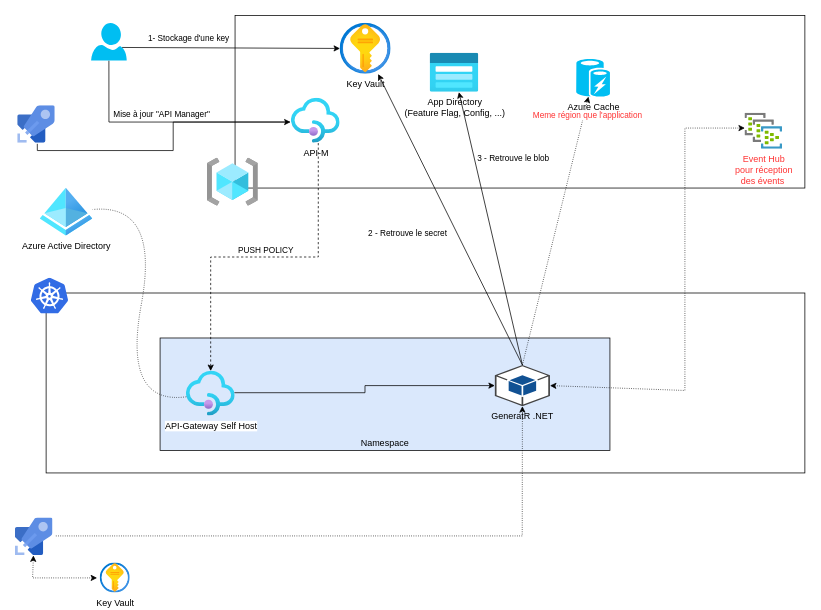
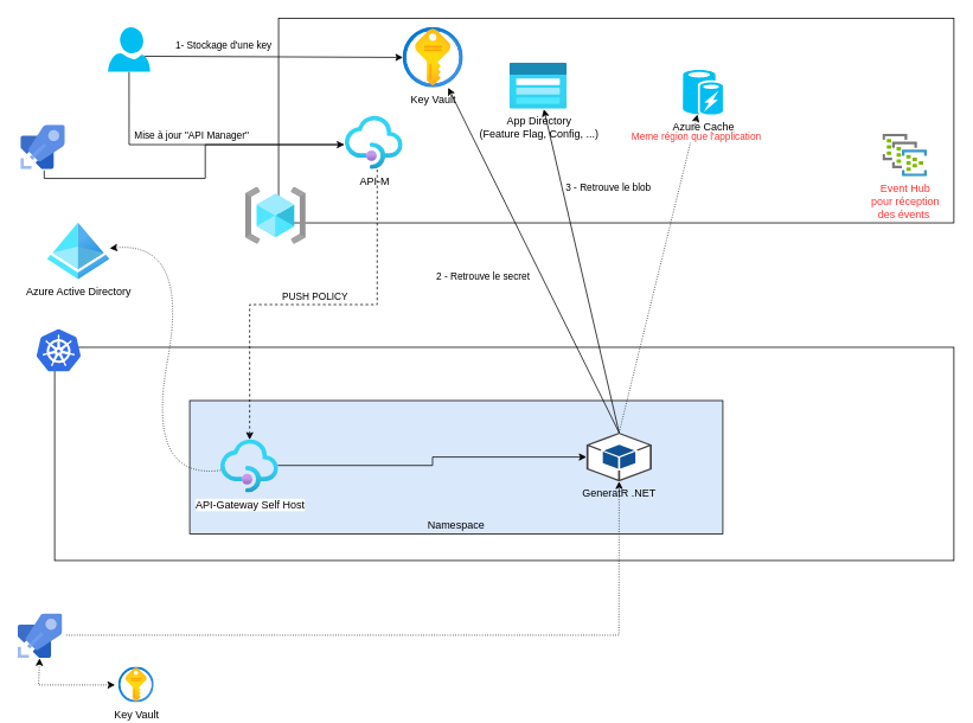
  <mxCell id="0" />
  <mxCell id="1" parent="0" />
  <mxCell id="2" value="" style="rounded=0;whiteSpace=wrap;html=1;" vertex="1" parent="1"><mxGeometry x="313" y="20" width="760" height="230" as="geometry" /></mxCell>
  <mxCell id="3" value="" style="rounded=0;whiteSpace=wrap;html=1;" vertex="1" parent="1"><mxGeometry x="61" y="390" width="1012" height="240" as="geometry" /></mxCell>
  <mxCell id="4" value="&lt;br&gt;&lt;br&gt;&lt;br&gt;&lt;br&gt;&lt;br&gt;&lt;br&gt;&lt;br&gt;&lt;br&gt;&lt;br&gt;Namespace" style="rounded=0;whiteSpace=wrap;html=1;fillColor=#dae8fc;" vertex="1" parent="1"><mxGeometry x="213" y="450" width="600" height="150" as="geometry" /></mxCell>
  <mxCell id="5" value="Key Vault" style="aspect=fixed;html=1;points=[];align=center;image;fontSize=12;image=img/lib/azure2/security/Key_Vaults.svg;" vertex="1" parent="1"><mxGeometry x="453" y="30" width="68" height="68" as="geometry" /></mxCell>
  <mxCell id="6" value="" style="aspect=fixed;html=1;points=[];align=center;image;fontSize=12;image=img/lib/azure2/general/Resource_Groups.svg;" vertex="1" parent="1"><mxGeometry x="276" y="210" width="68" height="64" as="geometry" /></mxCell>
  <mxCell id="7" style="rounded=0;orthogonalLoop=1;jettySize=auto;html=1;exitX=0.87;exitY=0.65;exitDx=0;exitDy=0;exitPerimeter=0;" edge="1" parent="1" source="11" target="5"><mxGeometry relative="1" as="geometry" /></mxCell>
  <mxCell id="8" value="1- Stockage d'une key" style="edgeLabel;html=1;align=center;verticalAlign=middle;resizable=0;points=[];" vertex="1" connectable="0" parent="7"><mxGeometry x="-0.856" y="2" relative="1" as="geometry"><mxPoint x="67" y="-10" as="offset" /></mxGeometry></mxCell>
  <mxCell id="9" style="rounded=0;orthogonalLoop=1;jettySize=auto;html=1;exitX=0.5;exitY=1;exitDx=0;exitDy=0;exitPerimeter=0;entryX=-0.015;entryY=0.533;entryDx=0;entryDy=0;entryPerimeter=0;edgeStyle=orthogonalEdgeStyle;" edge="1" parent="1" source="11" target="12"><mxGeometry relative="1" as="geometry" /></mxCell>
  <mxCell id="10" value="Mise à jour &quot;API Manager&quot;" style="edgeLabel;html=1;align=center;verticalAlign=middle;resizable=0;points=[];" vertex="1" connectable="0" parent="9"><mxGeometry x="-0.362" y="1" relative="1" as="geometry"><mxPoint x="49" y="-9" as="offset" /></mxGeometry></mxCell>
  <mxCell id="11" value="" style="verticalLabelPosition=bottom;html=1;verticalAlign=top;align=center;strokeColor=none;fillColor=#00BEF2;shape=mxgraph.azure.user;" vertex="1" parent="1"><mxGeometry x="121" y="30" width="47.5" height="50" as="geometry" /></mxCell>
  <mxCell id="12" value="API-M" style="aspect=fixed;html=1;points=[];align=center;image;fontSize=12;image=img/lib/azure2/app_services/API_Management_Services.svg;" vertex="1" parent="1"><mxGeometry x="388" y="130" width="65" height="60" as="geometry" /></mxCell>
  <mxCell id="13" value="Azure Active Directory" style="aspect=fixed;html=1;points=[];align=center;image;fontSize=12;image=img/lib/azure2/identity/Azure_Active_Directory.svg;" vertex="1" parent="1"><mxGeometry x="53" y="250" width="70" height="64" as="geometry" /></mxCell>
  <mxCell id="14" value="App Directory&lt;br&gt;(Feature Flag, Config, ...)" style="aspect=fixed;html=1;points=[];align=center;image;fontSize=12;image=img/lib/azure2/storage/Storage_Accounts_Classic.svg;" vertex="1" parent="1"><mxGeometry x="573" y="70" width="65" height="52" as="geometry" /></mxCell>
  <mxCell id="15" style="rounded=0;orthogonalLoop=1;jettySize=auto;html=1;exitX=0.5;exitY=0;exitDx=0;exitDy=0;exitPerimeter=0;" edge="1" parent="1" source="20" target="5"><mxGeometry relative="1" as="geometry" /></mxCell>
  <mxCell id="16" value="2 - Retrouve le secret" style="edgeLabel;html=1;align=center;verticalAlign=middle;resizable=0;points=[];" vertex="1" connectable="0" parent="15"><mxGeometry x="-0.454" y="-1" relative="1" as="geometry"><mxPoint x="-102" y="-70" as="offset" /></mxGeometry></mxCell>
  <mxCell id="17" style="rounded=0;orthogonalLoop=1;jettySize=auto;html=1;exitX=0.5;exitY=0;exitDx=0;exitDy=0;exitPerimeter=0;" edge="1" parent="1" source="20" target="14"><mxGeometry relative="1" as="geometry" /></mxCell>
  <mxCell id="18" value="3 - Retrouve le blob" style="edgeLabel;html=1;align=center;verticalAlign=middle;resizable=0;points=[];" vertex="1" connectable="0" parent="17"><mxGeometry x="-0.073" y="-1" relative="1" as="geometry"><mxPoint x="25" y="-107" as="offset" /></mxGeometry></mxCell>
  <mxCell id="19" style="edgeStyle=orthogonalEdgeStyle;rounded=0;orthogonalLoop=1;jettySize=auto;html=1;exitX=0.985;exitY=0.483;exitDx=0;exitDy=0;exitPerimeter=0;" edge="1" parent="1" source="21" target="20"><mxGeometry relative="1" as="geometry" /></mxCell>
  <mxCell id="20" value="GeneratR .NET" style="outlineConnect=0;dashed=0;verticalLabelPosition=bottom;verticalAlign=top;align=center;html=1;shape=mxgraph.aws3.android;fillColor=#115193;gradientColor=none;" vertex="1" parent="1"><mxGeometry x="659.5" y="486" width="73.5" height="55" as="geometry" /></mxCell>
  <mxCell id="21" value="API-Gateway Self Host" style="aspect=fixed;html=1;points=[];align=center;image;fontSize=12;image=img/lib/azure2/app_services/API_Management_Services.svg;" vertex="1" parent="1"><mxGeometry x="248" y="494" width="65" height="60" as="geometry" /></mxCell>
  <mxCell id="22" value="" style="sketch=0;aspect=fixed;html=1;points=[];align=center;image;fontSize=12;image=img/lib/mscae/Kubernetes.svg;" vertex="1" parent="1"><mxGeometry x="41" y="370" width="50" height="48" as="geometry" /></mxCell>
  <mxCell id="23" value="" style="sketch=0;aspect=fixed;html=1;points=[];align=center;image;fontSize=12;image=img/lib/mscae/Azure_Pipelines.svg;" vertex="1" parent="1"><mxGeometry x="23" y="140" width="50" height="50" as="geometry" /></mxCell>
  <mxCell id="24" value="" style="endArrow=none;html=1;rounded=0;exitX=0.525;exitY=1.02;exitDx=0;exitDy=0;exitPerimeter=0;entryX=-0.031;entryY=0.533;entryDx=0;entryDy=0;entryPerimeter=0;edgeStyle=orthogonalEdgeStyle;" edge="1" parent="1" source="23" target="12"><mxGeometry width="50" height="50" relative="1" as="geometry"><mxPoint x="423" y="430" as="sourcePoint" /><mxPoint x="473" y="380" as="targetPoint" /></mxGeometry></mxCell>
  <mxCell id="25" value="" style="endArrow=classic;html=1;rounded=0;exitX=0.554;exitY=1;exitDx=0;exitDy=0;exitPerimeter=0;dashed=1;edgeStyle=orthogonalEdgeStyle;" edge="1" parent="1" source="12" target="21"><mxGeometry relative="1" as="geometry"><mxPoint x="393" y="410" as="sourcePoint" /><mxPoint x="493" y="410" as="targetPoint" /></mxGeometry></mxCell>
  <mxCell id="26" value="PUSH POLICY" style="edgeLabel;html=1;align=center;verticalAlign=middle;resizable=0;points=[];" vertex="1" connectable="0" parent="25"><mxGeometry x="0.18" y="2" relative="1" as="geometry"><mxPoint x="41" y="-12" as="offset" /></mxGeometry></mxCell>
- <mxCell id="27" value="" style="curved=1;endArrow=none;html=1;rounded=0;dashed=1;dashPattern=1 2;" edge="1" parent="1" source="21" target="13"><mxGeometry width="50" height="50" relative="1" as="geometry"><mxPoint x="113" y="540" as="sourcePoint" /><mxPoint x="163" y="490" as="targetPoint" /><Array as="points"><mxPoint x="163" y="540" /><mxPoint x="213" y="270" /></Array></mxGeometry></mxCell>
+ <mxCell id="27" value="" style="curved=1;endArrow=classic;html=1;rounded=0;dashed=1;dashPattern=1 2;" edge="1" parent="1" source="21" target="13"><mxGeometry width="50" height="50" relative="1" as="geometry"><mxPoint x="113" y="540" as="sourcePoint" /><mxPoint x="163" y="490" as="targetPoint" /><Array as="points"><mxPoint x="163" y="540" /><mxPoint x="213" y="270" /></Array></mxGeometry></mxCell>
  <mxCell id="28" value="Azure Cache&lt;br&gt;For Redis" style="verticalLabelPosition=bottom;html=1;verticalAlign=top;align=center;strokeColor=none;fillColor=#00BEF2;shape=mxgraph.azure.azure_cache;" vertex="1" parent="1"><mxGeometry x="768" y="78" width="45" height="50" as="geometry" /></mxCell>
  <mxCell id="29" style="rounded=0;orthogonalLoop=1;jettySize=auto;html=1;exitX=0.5;exitY=0;exitDx=0;exitDy=0;exitPerimeter=0;dashed=1;dashPattern=1 2;" edge="1" parent="1" source="20" target="28"><mxGeometry relative="1" as="geometry" /></mxCell>
  <mxCell id="30" value="Meme région que l'application" style="edgeLabel;html=1;align=center;verticalAlign=middle;resizable=0;points=[];fontColor=#FF3333;" vertex="1" connectable="0" parent="29"><mxGeometry x="-0.158" y="-2" relative="1" as="geometry"><mxPoint x="47" y="-183" as="offset" /></mxGeometry></mxCell>
  <mxCell id="31" value="" style="sketch=0;aspect=fixed;html=1;points=[];align=center;image;fontSize=12;image=img/lib/mscae/Azure_Pipelines.svg;" vertex="1" parent="1"><mxGeometry x="20" y="690" width="50" height="50" as="geometry" /></mxCell>
  <mxCell id="32" value="Key Vault" style="aspect=fixed;html=1;points=[];align=center;image;fontSize=12;image=img/lib/azure2/security/Key_Vaults.svg;" vertex="1" parent="1"><mxGeometry x="133" y="750" width="40" height="40" as="geometry" /></mxCell>
  <mxCell id="33" value="" style="endArrow=classic;html=1;rounded=0;dashed=1;dashPattern=1 2;fontColor=#FF3333;exitX=1.08;exitY=0.48;exitDx=0;exitDy=0;exitPerimeter=0;entryX=0.5;entryY=1;entryDx=0;entryDy=0;entryPerimeter=0;" edge="1" parent="1" source="31" target="20"><mxGeometry width="50" height="50" relative="1" as="geometry"><mxPoint x="423" y="570" as="sourcePoint" /><mxPoint x="473" y="520" as="targetPoint" /><Array as="points"><mxPoint x="696" y="714" /></Array></mxGeometry></mxCell>
  <mxCell id="34" value="" style="endArrow=classic;startArrow=classic;html=1;rounded=0;dashed=1;dashPattern=1 2;fontColor=#FF3333;exitX=-0.1;exitY=0.5;exitDx=0;exitDy=0;exitPerimeter=0;" edge="1" parent="1" source="32" target="31"><mxGeometry width="50" height="50" relative="1" as="geometry"><mxPoint x="423" y="570" as="sourcePoint" /><mxPoint x="473" y="520" as="targetPoint" /><Array as="points"><mxPoint x="43" y="770" /></Array></mxGeometry></mxCell>
  <mxCell id="35" value="Event Hub &lt;br&gt;pour réception &lt;br&gt;des évents&amp;nbsp;" style="sketch=0;aspect=fixed;html=1;points=[];align=center;image;fontSize=12;image=img/lib/mscae/Event_Hub_Clusters.svg;fontColor=#FF3333;" vertex="1" parent="1"><mxGeometry x="993" y="150" width="50" height="48" as="geometry" /></mxCell>
- <mxCell id="36" value="" style="endArrow=classic;startArrow=classic;html=1;rounded=0;dashed=1;dashPattern=1 2;fontColor=#FF3333;exitX=1;exitY=0.5;exitDx=0;exitDy=0;exitPerimeter=0;entryX=0;entryY=0.417;entryDx=0;entryDy=0;entryPerimeter=0;" edge="1" parent="1" source="20" target="35"><mxGeometry width="50" height="50" relative="1" as="geometry"><mxPoint x="423" y="370" as="sourcePoint" /><mxPoint x="473" y="320" as="targetPoint" /><Array as="points"><mxPoint x="913" y="520" /><mxPoint x="913" y="170" /></Array></mxGeometry></mxCell>
